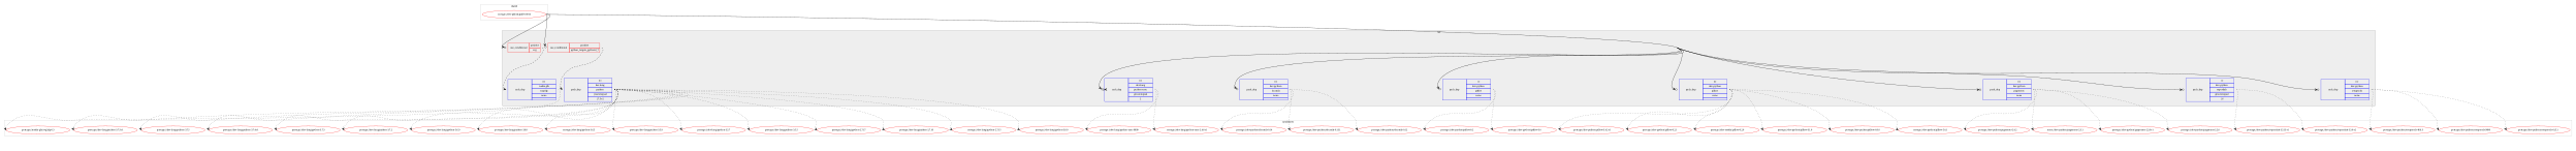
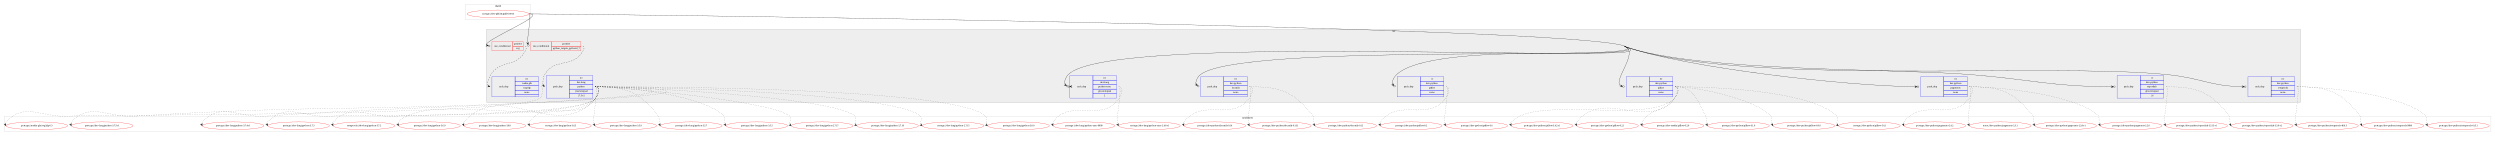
  digraph {
    compound=true
    concentrate=true
    fontname="Noto Serif"
    fontsize=10
    newrank=true
    rankdir=TB
    ranksep=1.5
    node [color=red fontname="Noto Serif" fontsize=10]
    edge [arrowhead=vee fontname="Noto Serif" headport=w style=dotted tailport=e weight=100]
    n1 [label="portage://dev-pdf/rst2pdf-0.93-r3" width=4]
    n2 [color=blue label=<<TABLE BORDER="0" CELLBORDER="1" CELLSPACING="0" CELLPADDING="4" WIDTH="220"><TR><TD ROWSPAN="6" CELLPADDING="30">pack_dep</TD></TR><TR><TD WIDTH="110">no</TD></TR><TR><TD>dev-lang</TD></TR><TR><TD>python</TD></TR><TR><TD>greaterequal</TD></TR><TR><TD>2.7.5-r2</TD></TR></TABLE>> shape=none]
    n3 [label=<<TABLE BORDER="0" CELLBORDER="1" CELLSPACING="0" CELLPADDING="4"><TR><TD ROWSPAN="3" CELLPADDING="10">use_conditional</TD></TR><TR><TD>positive</TD></TR><TR><TD>python_targets_python2_7</TD></TR></TABLE>> shape=none]
    n4 [color=blue label=<<TABLE BORDER="0" CELLBORDER="1" CELLSPACING="0" CELLPADDING="4" WIDTH="220"><TR><TD ROWSPAN="6" CELLPADDING="30">pack_dep</TD></TR><TR><TD WIDTH="110">no</TD></TR><TR><TD>media-gfx</TD></TR><TR><TD>svg2rlg</TD></TR><TR><TD>none</TD></TR><TR><TD></TD></TR></TABLE>> shape=none]
    n5 [label=<<TABLE BORDER="0" CELLBORDER="1" CELLSPACING="0" CELLPADDING="4"><TR><TD ROWSPAN="3" CELLPADDING="10">use_conditional</TD></TR><TR><TD>positive</TD></TR><TR><TD>svg</TD></TR></TABLE>> shape=none]
    n6 [color=blue label=<<TABLE BORDER="0" CELLBORDER="1" CELLSPACING="0" CELLPADDING="4" WIDTH="220"><TR><TD ROWSPAN="6" CELLPADDING="30">pack_dep</TD></TR><TR><TD WIDTH="110">no</TD></TR><TR><TD>dev-lang</TD></TR><TR><TD>python-exec</TD></TR><TR><TD>greaterequal</TD></TR><TR><TD>2</TD></TR></TABLE>> shape=none]
    n7 [color=blue label=<<TABLE BORDER="0" CELLBORDER="1" CELLSPACING="0" CELLPADDING="4" WIDTH="220"><TR><TD ROWSPAN="6" CELLPADDING="30">pack_dep</TD></TR><TR><TD WIDTH="110">no</TD></TR><TR><TD>dev-python</TD></TR><TR><TD>docutils</TD></TR><TR><TD>none</TD></TR><TR><TD></TD></TR></TABLE>> shape=none]
    n8 [color=blue label=<<TABLE BORDER="0" CELLBORDER="1" CELLSPACING="0" CELLPADDING="4" WIDTH="220"><TR><TD ROWSPAN="6" CELLPADDING="30">pack_dep</TD></TR><TR><TD WIDTH="110">no</TD></TR><TR><TD>dev-python</TD></TR><TR><TD>pdfrw</TD></TR><TR><TD>none</TD></TR><TR><TD></TD></TR></TABLE>> shape=none]
    n9 [color=blue label=<<TABLE BORDER="0" CELLBORDER="1" CELLSPACING="0" CELLPADDING="4" WIDTH="220"><TR><TD ROWSPAN="6" CELLPADDING="30">pack_dep</TD></TR><TR><TD WIDTH="110">no</TD></TR><TR><TD>dev-python</TD></TR><TR><TD>pillow</TD></TR><TR><TD>none</TD></TR><TR><TD></TD></TR></TABLE>> shape=none]
    n10 [color=blue label=<<TABLE BORDER="0" CELLBORDER="1" CELLSPACING="0" CELLPADDING="4" WIDTH="220"><TR><TD ROWSPAN="6" CELLPADDING="30">pack_dep</TD></TR><TR><TD WIDTH="110">no</TD></TR><TR><TD>dev-python</TD></TR><TR><TD>pygments</TD></TR><TR><TD>none</TD></TR><TR><TD></TD></TR></TABLE>> shape=none]
    n11 [color=blue label=<<TABLE BORDER="0" CELLBORDER="1" CELLSPACING="0" CELLPADDING="4" WIDTH="220"><TR><TD ROWSPAN="6" CELLPADDING="30">pack_dep</TD></TR><TR><TD WIDTH="110">no</TD></TR><TR><TD>dev-python</TD></TR><TR><TD>reportlab</TD></TR><TR><TD>greaterequal</TD></TR><TR><TD>2.6</TD></TR></TABLE>> shape=none]
    n12 [color=blue label=<<TABLE BORDER="0" CELLBORDER="1" CELLSPACING="0" CELLPADDING="4" WIDTH="220"><TR><TD ROWSPAN="6" CELLPADDING="30">pack_dep</TD></TR><TR><TD WIDTH="110">no</TD></TR><TR><TD>dev-python</TD></TR><TR><TD>setuptools</TD></TR><TR><TD>none</TD></TR><TR><TD></TD></TR></TABLE>> shape=none]
    n13 [label="portage://dev-lang/python-2.7.15" width=4]
    n14 [label="portage://dev-lang/python-2.7.16" width=4]
    n15 [label="portage://dev-lang/python-2.7.17" width=4]
    n16 [label="portage://dev-lang/python-3.5.5" width=4]
    n17 [label="portage://dev-lang/python-3.5.7" width=4]
    n18 [label="portage://dev-lang/python-3.5.9" width=4]
    n19 [label="portage://dev-lang/python-3.6.5" width=4]
    n20 [label="portage://dev-lang/python-3.6.8" width=4]
    n21 [label="portage://dev-lang/python-3.6.9" width=4]
-   n22 [label="portage://dev-lang/python-3.7.2" width=4]
+   n22 [label="setuptools://dev-lang/python-3.7.2" width=4]
    n23 [label="portage://dev-lang/python-3.7.3" width=4]
    n24 [label="portage://dev-lang/python-3.7.4-r1" width=4]
-   n25 [label="portage://dev-lang/python-3.7.5" width=4]
    n26 [label="portage://dev-lang/python-3.7.5-r1" width=4]
    n27 [label="portage://dev-lang/python-3.8.0" width=4]
    n28 [label="portage://media-gfx/svg2rlg-0.3" width=4]
    n29 [label="portage://dev-lang/python-exec-2.4.6-r1" width=4]
    n30 [label="portage://dev-lang/python-exec-9999" width=4]
    n31 [label="portage://dev-python/docutils-0.12" width=4]
    n32 [label="portage://dev-python/docutils-0.13.1" width=4]
    n33 [label="portage://dev-python/docutils-0.14" width=4]
    n34 [label="portage://dev-python/pdfrw-0.2" width=4]
    n35 [label="portage://dev-python/pdfrw-0.4" width=4]
    n36 [label="portage://dev-python/pillow-3.4.2-r1" width=4]
    n37 [label="portage://dev-python/pillow-5.4.1" width=4]
    n38 [label="portage://dev-python/pillow-6.0.0" width=4]
    n39 [label="portage://dev-python/pillow-6.1.0" width=4]
    n40 [label="portage://dev-media/pillow-6.2.0" width=4]
    n41 [label="portage://dev-python/pillow-6.2.1" width=4]
    n42 [label="portage://dev-python/setuptools-40.6.3" width=4]
    n43 [label="portage://dev-python/setuptools-41.5.1" width=4]
    n44 [label="portage://dev-python/setuptools-9999" width=4]
    n45 [label="portage://dev-python/pygments-2.2.0" width=4]
    n46 [label="portage://dev-python/pygments-2.2.0-r1" width=4]
    n47 [label="none://dev-python/pygments-2.3.1" width=4]
    n48 [label="portage://dev-python/pygments-2.4.2" width=4]
    n49 [label="portage://dev-python/reportlab-3.3.0-r2" width=4]
    n50 [label="portage://dev-python/reportlab-3.5.13-r1" width=4]
    subgraph cluster_1 {
      color=gray
      label=<<i>ebuild</i>>
      rank=same
      n1
    }
    subgraph cluster_2 {
      color=gray
      label=<<i>dependencies</i>>
      subgraph cluster_3 {
        color=gray
        fillcolor="#eeeeee"
        label=<<i>compile</i>>
        style=filled
      }
      subgraph cluster_4 {
        color=gray
        fillcolor="#eeeeee"
        label=<<i>compile and run</i>>
        style=filled
        subgraph sub_5 {
          color=gray
          fillcolor="#eeeeee"
          label=<<i>compile and run</i>>
          style=filled
          n3
          subgraph sub_6 {
            color=gray
            fillcolor="#eeeeee"
            label=<<i>compile and run</i>>
            style=filled
            n2
          }
        }
        subgraph sub_7 {
          color=gray
          fillcolor="#eeeeee"
          label=<<i>compile and run</i>>
          style=filled
          n5
          subgraph sub_8 {
            color=gray
            fillcolor="#eeeeee"
            label=<<i>compile and run</i>>
            style=filled
            n4
          }
        }
        subgraph sub_9 {
          color=gray
          fillcolor="#eeeeee"
          label=<<i>compile and run</i>>
          style=filled
          n6
        }
        subgraph sub_10 {
          color=gray
          fillcolor="#eeeeee"
          label=<<i>compile and run</i>>
          style=filled
          n7
        }
        subgraph sub_11 {
          color=gray
          fillcolor="#eeeeee"
          label=<<i>compile and run</i>>
          style=filled
          n8
        }
        subgraph sub_12 {
          color=gray
          fillcolor="#eeeeee"
          label=<<i>compile and run</i>>
          style=filled
          n9
        }
        subgraph sub_13 {
          color=gray
          fillcolor="#eeeeee"
          label=<<i>compile and run</i>>
          style=filled
          n10
        }
        subgraph sub_14 {
          color=gray
          fillcolor="#eeeeee"
          label=<<i>compile and run</i>>
          style=filled
          n11
        }
        subgraph sub_15 {
          color=gray
          fillcolor="#eeeeee"
          label=<<i>compile and run</i>>
          style=filled
          n12
        }
      }
      subgraph cluster_16 {
        color=gray
        fillcolor="#eeeeee"
        label=<<i>run</i>>
        style=filled
      }
    }
    subgraph cluster_17 {
      color=gray
      label=<<i>candidates</i>>
      rank=same
      subgraph sub_18 {
        color=black
        label=<<i>candidates</i>>
        nodesep=1
        rank=same
        n13
        n14
        n15
        n16
        n17
        n18
        n19
        n20
        n21
        n22
        n23
        n24
-       n25
        n26
        n27
      }
      subgraph sub_19 {
        color=black
        label=<<i>candidates</i>>
        nodesep=1
        rank=same
        n28
      }
      subgraph sub_20 {
        color=black
        label=<<i>candidates</i>>
        nodesep=1
        rank=same
        n29
        n30
      }
      subgraph sub_21 {
        color=black
        label=<<i>candidates</i>>
        nodesep=1
        rank=same
        n31
        n32
        n33
      }
      subgraph sub_22 {
        color=black
        label=<<i>candidates</i>>
        nodesep=1
        rank=same
        n34
        n35
      }
      subgraph sub_23 {
        color=black
        label=<<i>candidates</i>>
        nodesep=1
        rank=same
        n36
        n37
        n38
        n39
        n40
        n41
      }
      subgraph sub_24 {
        color=black
        label=<<i>candidates</i>>
        nodesep=1
        rank=same
        n42
        n43
        n44
      }
      subgraph sub_25 {
        color=black
        label=<<i>candidates</i>>
        nodesep=1
        rank=same
        n45
        n46
        n47
        n48
      }
      subgraph sub_26 {
        color=black
        label=<<i>candidates</i>>
        nodesep=1
        rank=same
        n49
        n50
      }
    }
    n1 -> n3 [arrowhead=odotvee style=solid weight=20]
    n1 -> n5 [arrowhead=odotvee style=solid weight=20]
    n1 -> n6 [arrowhead=odotvee style=solid weight=20]
    n1 -> n7 [arrowhead=odotvee style=solid weight=20]
    n1 -> n8 [arrowhead=odotvee style=solid weight=20]
    n1 -> n9 [arrowhead=odotvee style=solid weight=20]
    n1 -> n10 [arrowhead=odotvee style=solid weight=20]
    n1 -> n11 [arrowhead=odotvee style=solid weight=20]
    n1 -> n12 [arrowhead=odotvee style=solid weight=20]
    n2 -> n13
    n2 -> n14
    n2 -> n15
    n2 -> n16
    n2 -> n17
    n2 -> n18
    n2 -> n19
    n2 -> n20
    n2 -> n21
    n2 -> n22
    n2 -> n23
    n2 -> n24
-   n2 -> n25
    n2 -> n26
    n2 -> n27
    n3 -> n2 [style=dashed weight=20]
    n4 -> n28
    n5 -> n4 [style=dashed weight=20]
    n6 -> n29
    n6 -> n30
    n7 -> n31
    n7 -> n32
    n7 -> n33
    n8 -> n34
    n8 -> n35
    n9 -> n36
    n9 -> n37
    n9 -> n38
    n9 -> n39
    n9 -> n40
    n9 -> n41
    n10 -> n45
    n10 -> n46
    n10 -> n47
    n10 -> n48
    n11 -> n49
    n11 -> n50
    n12 -> n42
    n12 -> n43
    n12 -> n44
  }
